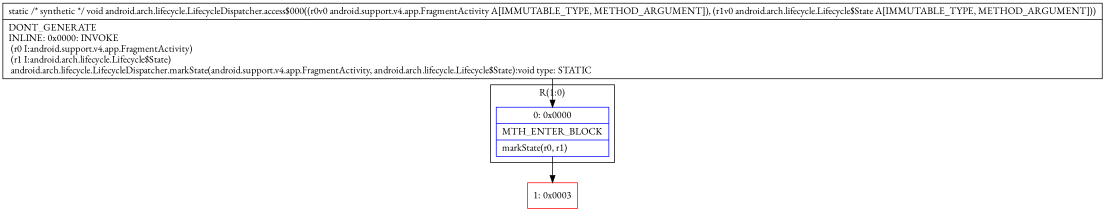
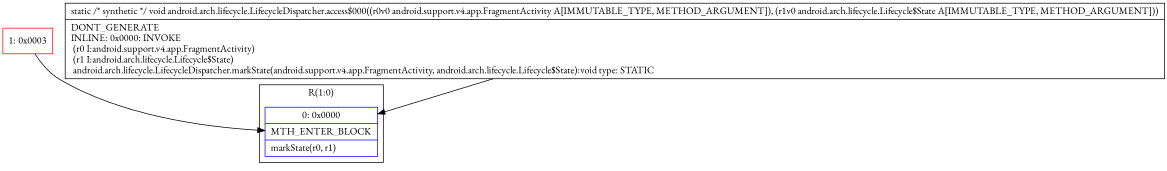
  digraph {
    fontname="EB Garamond"
    node [shape=record fontname="EB Garamond"]
    edge [fontname="EB Garamond"]
    n1 [color=blue label="{0\:\ 0x0000|MTH_ENTER_BLOCK\l|markState(r0, r1)\l}"]
    n2 [color=red label="{1\:\ 0x0003}"]
    n3 [label="{static \/* synthetic *\/ void android.arch.lifecycle.LifecycleDispatcher.access$000((r0v0 android.support.v4.app.FragmentActivity A[IMMUTABLE_TYPE, METHOD_ARGUMENT]), (r1v0 android.arch.lifecycle.Lifecycle$State A[IMMUTABLE_TYPE, METHOD_ARGUMENT]))  | DONT_GENERATE\lINLINE: 0x0000: INVOKE  \l  (r0 I:android.support.v4.app.FragmentActivity)\l  (r1 I:android.arch.lifecycle.Lifecycle$State)\l android.arch.lifecycle.LifecycleDispatcher.markState(android.support.v4.app.FragmentActivity, android.arch.lifecycle.Lifecycle$State):void type: STATIC\l}"]
    subgraph cluster_1 {
      label="R(1:0)"
      n1
    }
-   n1 -> n2
+   n2 -> n1
    n3 -> n1
  }
